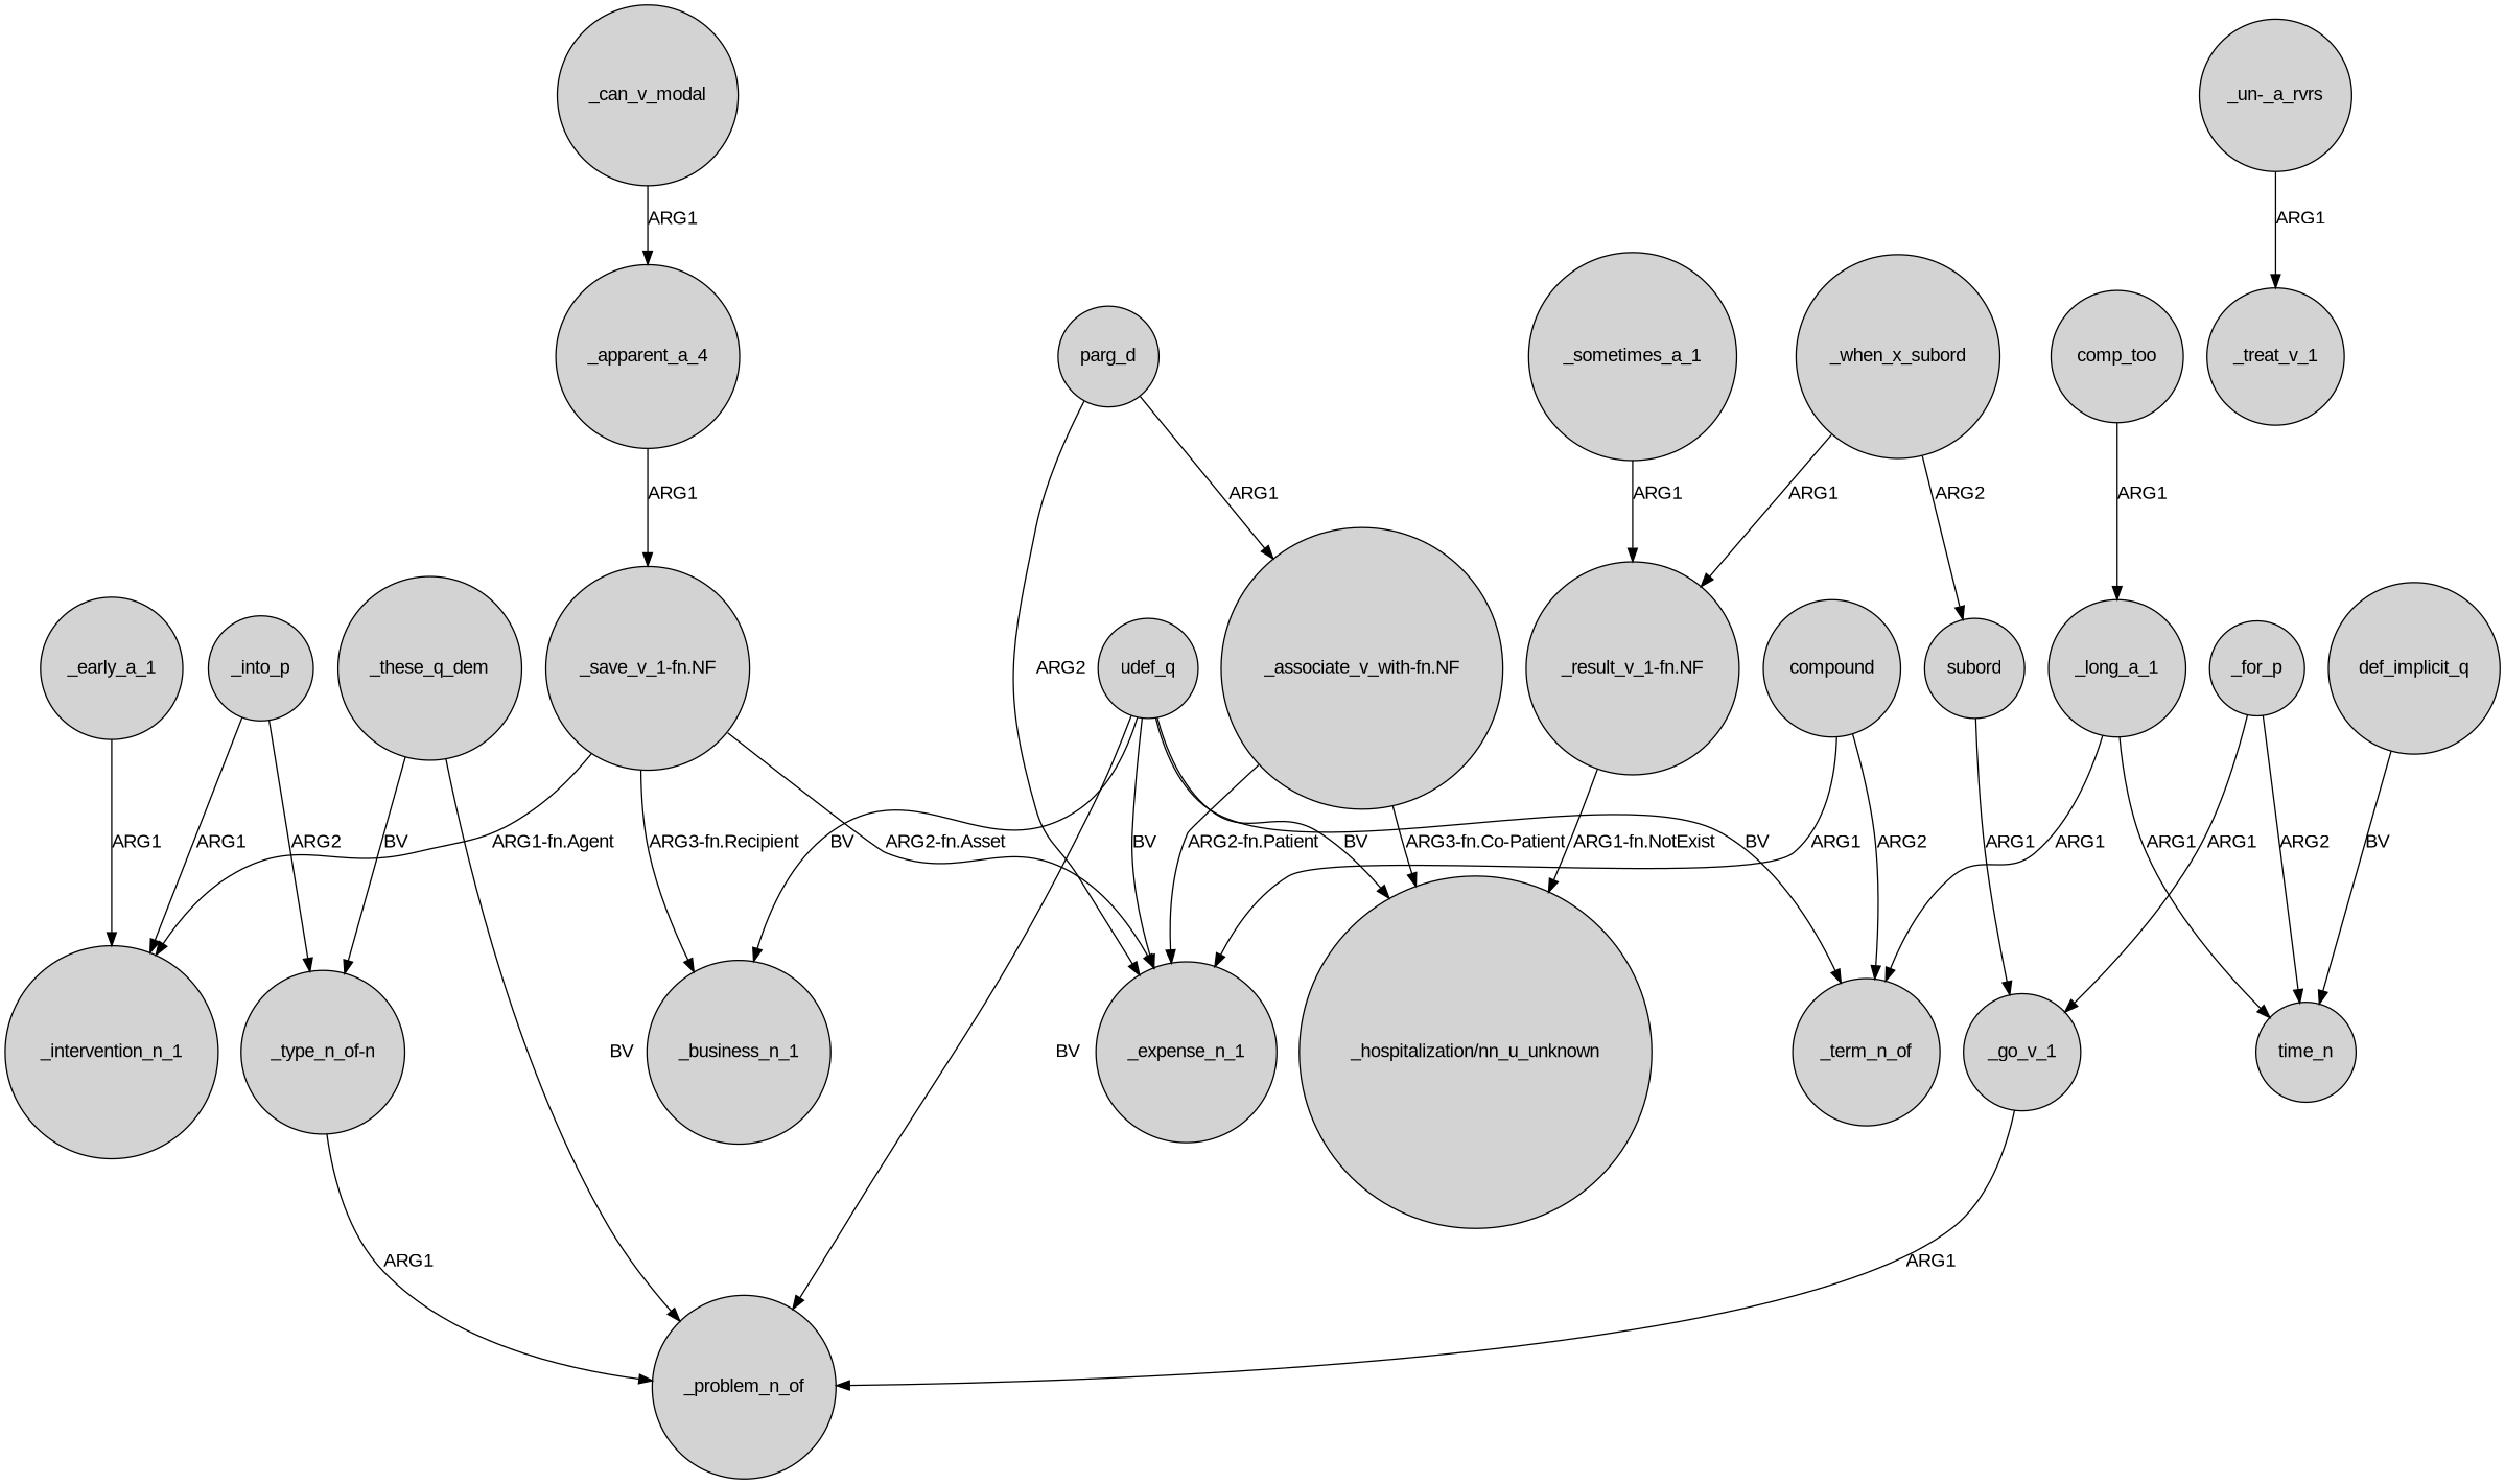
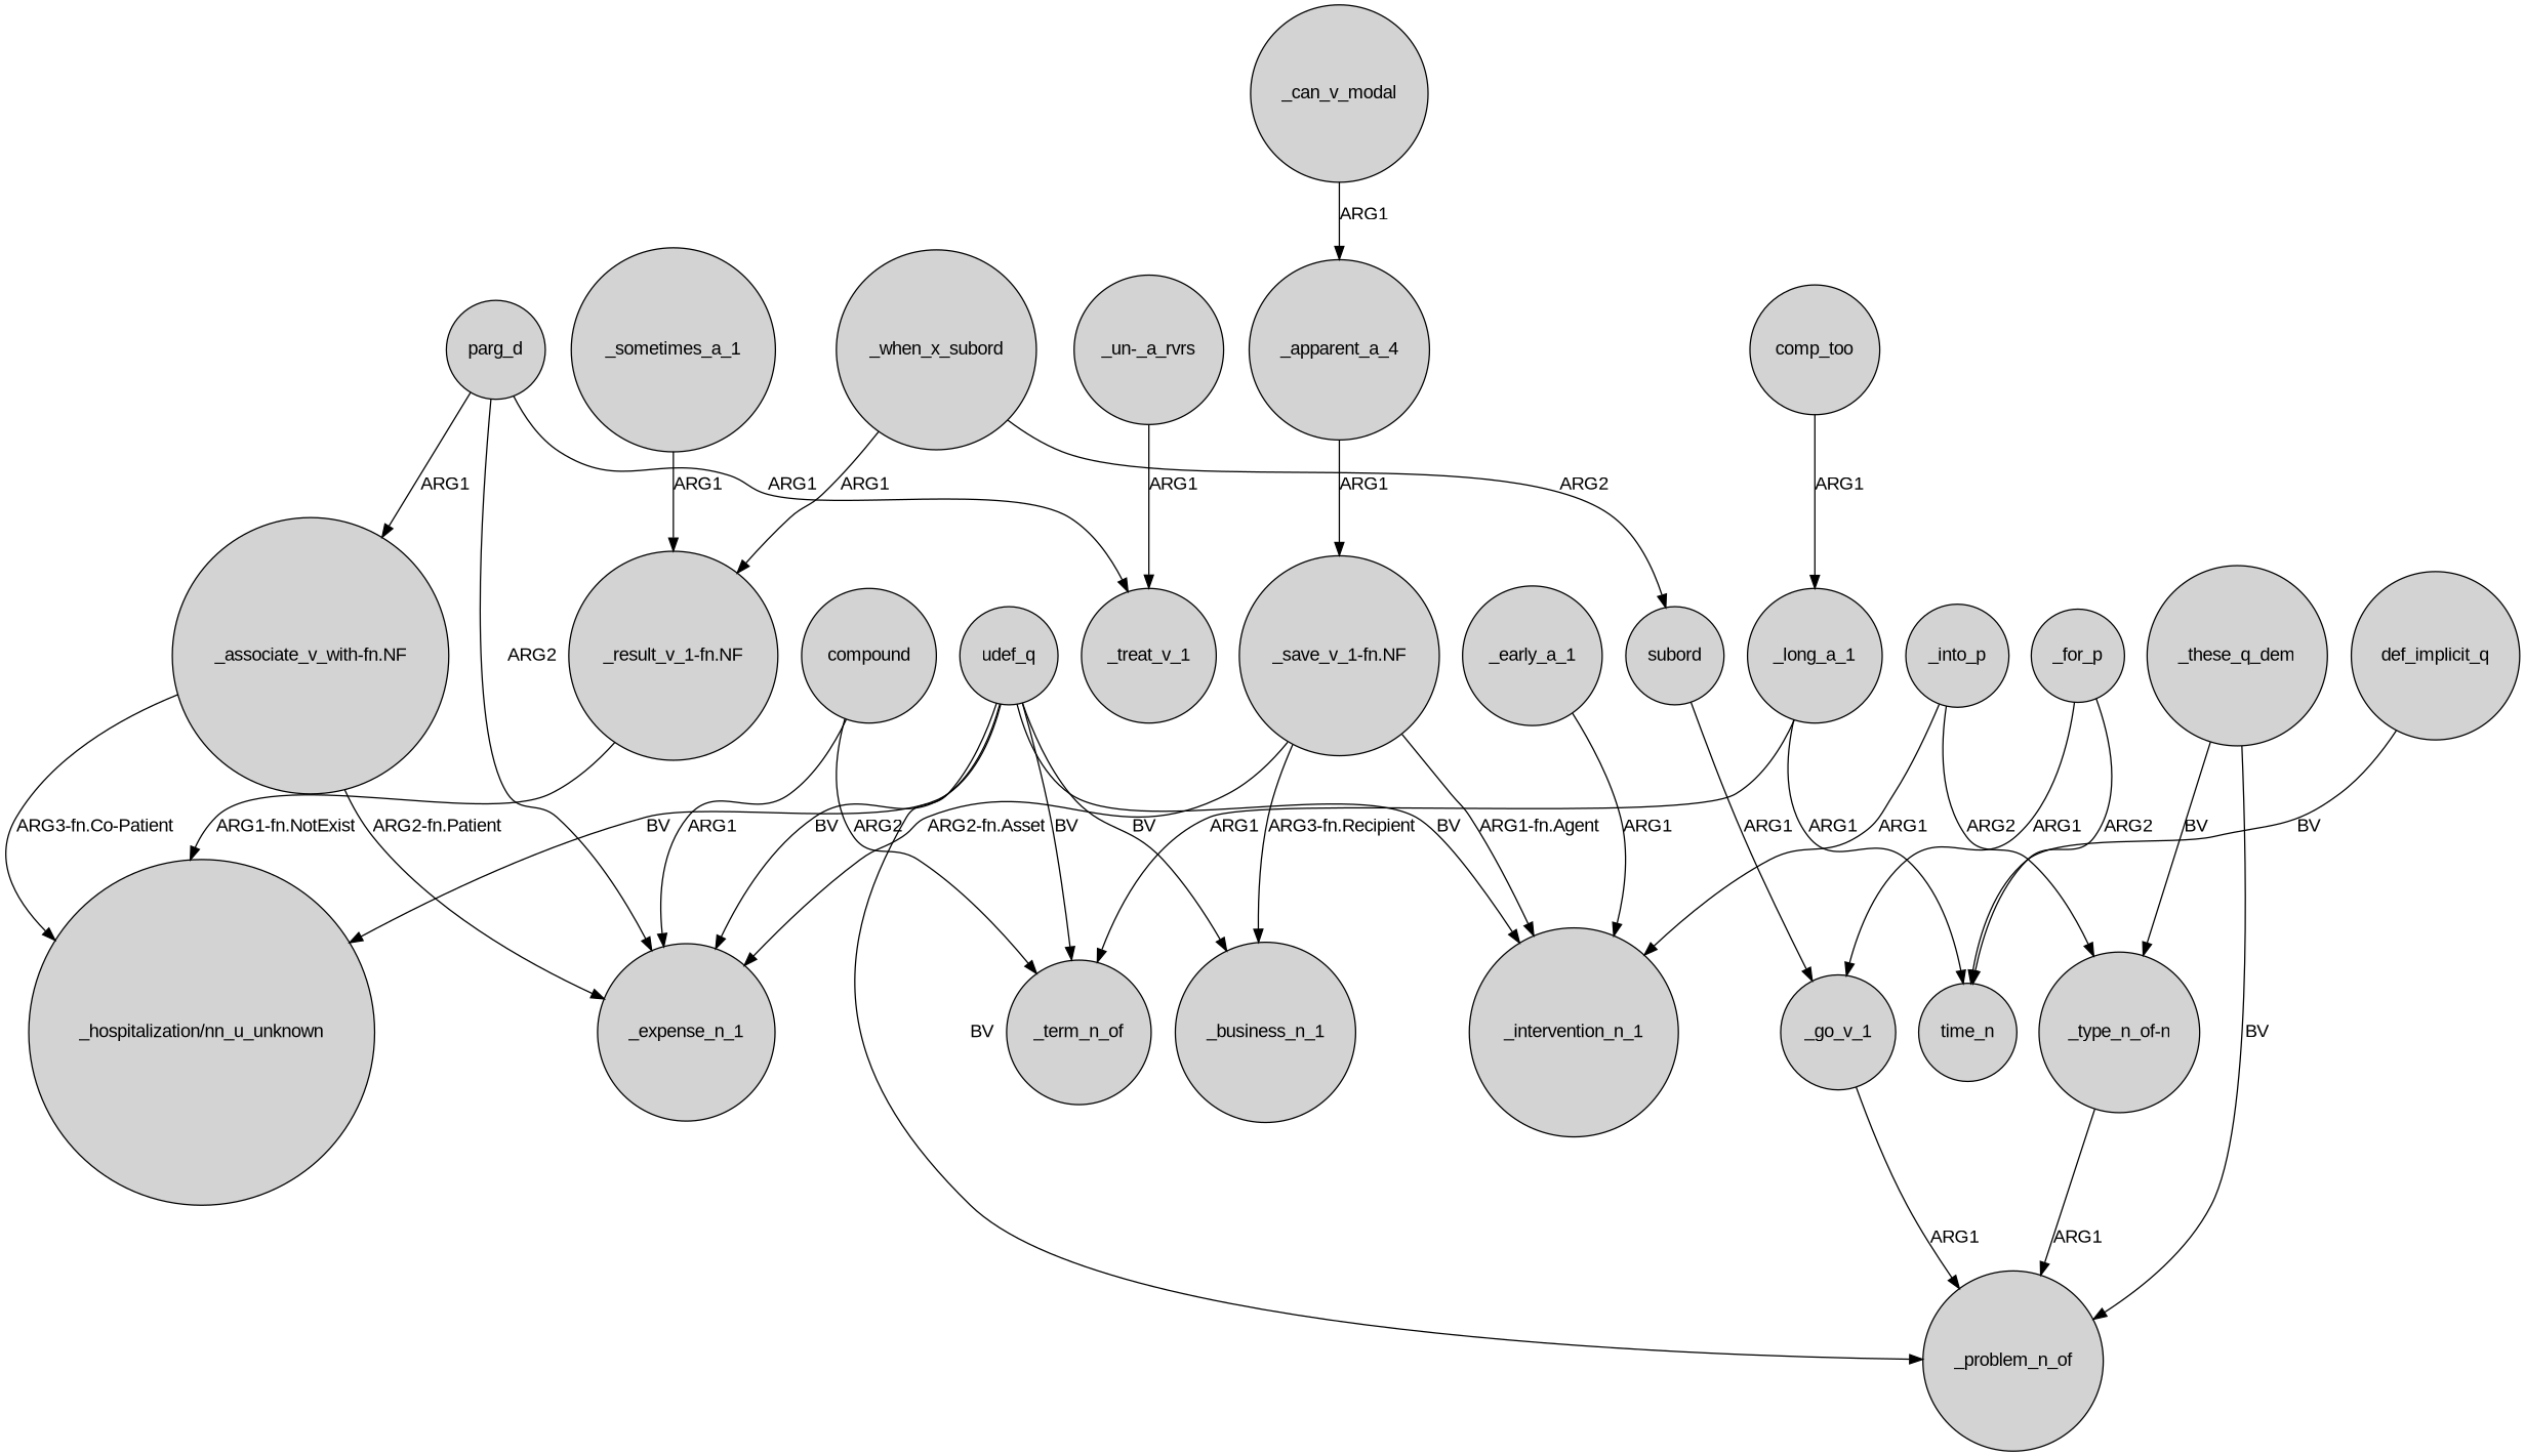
  digraph {
    fontname="Liberation Sans"
    node [fontname="Liberation Sans" shape=circle style=filled]
    edge [fontname="Liberation Sans"]
    udef_q
    _expense_n_1
    "_hospitalization/nn_u_unknown"
    _intervention_n_1
    _term_n_of
    _business_n_1
    _problem_n_of
    "_associate_v_with-fn.NF"
    "_save_v_1-fn.NF"
    compound
    _for_p
    time_n
    _go_v_1
    parg_d
    _treat_v_1
    subord
    _early_a_1
    _when_x_subord
    "_result_v_1-fn.NF"
    "_un-_a_rvrs"
    _into_p
    "_type_n_of-n"
    _these_q_dem
    comp_too
    _long_a_1
    n26 [label=_apparent_a_4]
    _can_v_modal
    _sometimes_a_1
    def_implicit_q
    udef_q -> _expense_n_1 [label=BV]
    udef_q -> "_hospitalization/nn_u_unknown" [label=BV]
+   udef_q -> _intervention_n_1 [label=BV]
    udef_q -> _term_n_of [label=BV]
    udef_q -> _business_n_1 [label=BV]
    udef_q -> _problem_n_of [label=BV]
    "_associate_v_with-fn.NF" -> _expense_n_1 [label="ARG2-fn.Patient"]
    "_associate_v_with-fn.NF" -> "_hospitalization/nn_u_unknown" [label="ARG3-fn.Co-Patient"]
    "_save_v_1-fn.NF" -> _expense_n_1 [label="ARG2-fn.Asset"]
    "_save_v_1-fn.NF" -> _intervention_n_1 [label="ARG1-fn.Agent"]
    "_save_v_1-fn.NF" -> _business_n_1 [label="ARG3-fn.Recipient"]
    compound -> _expense_n_1 [label=ARG1]
    compound -> _term_n_of [label=ARG2]
    _for_p -> time_n [label=ARG2]
    _for_p -> _go_v_1 [label=ARG1]
    _go_v_1 -> _problem_n_of [label=ARG1]
    parg_d -> _expense_n_1 [label=ARG2]
    parg_d -> "_associate_v_with-fn.NF" [label=ARG1]
+   parg_d -> _treat_v_1 [label=ARG1]
    subord -> _go_v_1 [label=ARG1]
    _early_a_1 -> _intervention_n_1 [label=ARG1]
    _when_x_subord -> subord [label=ARG2]
    _when_x_subord -> "_result_v_1-fn.NF" [label=ARG1]
    "_result_v_1-fn.NF" -> "_hospitalization/nn_u_unknown" [label="ARG1-fn.NotExist"]
    "_un-_a_rvrs" -> _treat_v_1 [label=ARG1]
    _into_p -> _intervention_n_1 [label=ARG1]
    _into_p -> "_type_n_of-n" [label=ARG2]
    "_type_n_of-n" -> _problem_n_of [label=ARG1]
    _these_q_dem -> _problem_n_of [label=BV]
    _these_q_dem -> "_type_n_of-n" [label=BV]
    comp_too -> _long_a_1 [label=ARG1]
    _long_a_1 -> _term_n_of [label=ARG1]
    _long_a_1 -> time_n [label=ARG1]
    n26 -> "_save_v_1-fn.NF" [label=ARG1]
    _can_v_modal -> n26 [label=ARG1]
    _sometimes_a_1 -> "_result_v_1-fn.NF" [label=ARG1]
    def_implicit_q -> time_n [label=BV]
  }
